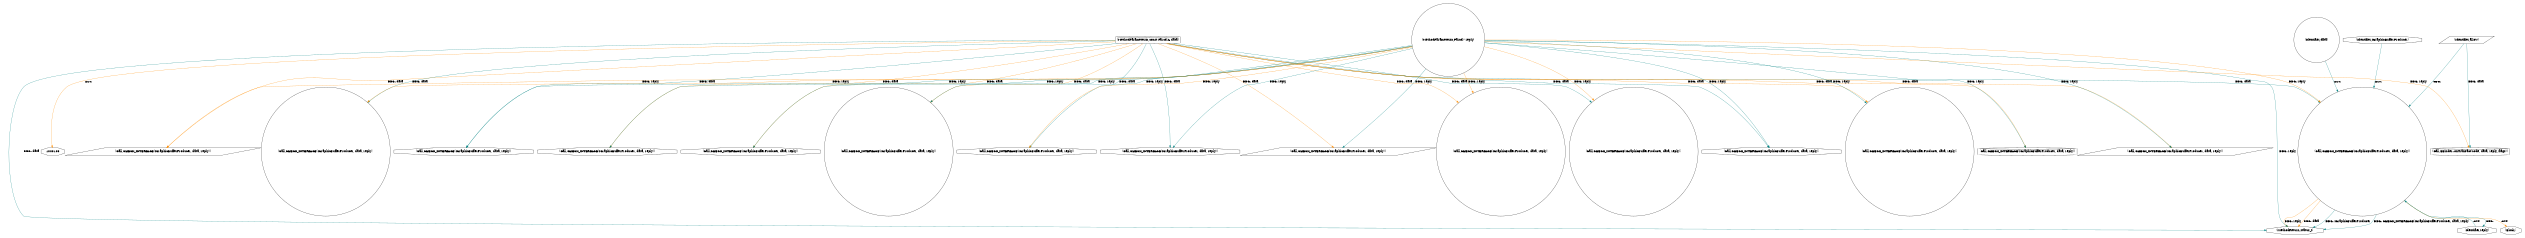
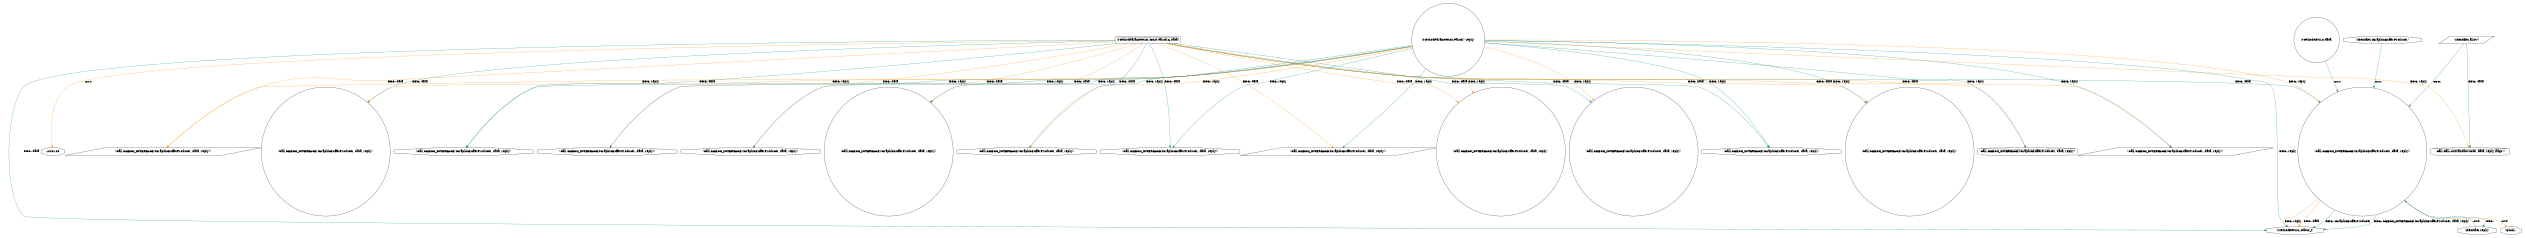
  digraph {
    node [shape=octagon]
    edge [color=teal]
    n1 [label="(Call,CHECK_INTERFACE(IGraphicBufferProducer, data, reply))" shape=circle]
    n2 [label="(MethodReturn,status_t)"]
    n3 [label="(Identifier,reply)"]
    n4 [label="(Block,)"]
    n5 [label="(MethodParameterIn,const Parcel& data)" shape=cylinder]
    n6 [label="(Call,CHECK_INTERFACE(IGraphicBufferProducer, data, reply))" shape=circle]
    n7 [label="(Call,CHECK_INTERFACE(IGraphicBufferProducer, data, reply))"]
    n8 [label="(Call,CHECK_INTERFACE(IGraphicBufferProducer, data, reply))"]
    n9 [label="(Call,CHECK_INTERFACE(IGraphicBufferProducer, data, reply))" shape=circle]
    n10 [label="(Call,CHECK_INTERFACE(IGraphicBufferProducer, data, reply))" shape=parallelogram]
    n11 [label="(Call,CHECK_INTERFACE(IGraphicBufferProducer, data, reply))" shape=parallelogram]
    n12 [label="(Call,CHECK_INTERFACE(IGraphicBufferProducer, data, reply))"]
    n13 [label="(Call,CHECK_INTERFACE(IGraphicBufferProducer, data, reply))" shape=parallelogram]
    n14 [label="(Call,CHECK_INTERFACE(IGraphicBufferProducer, data, reply))"]
    n15 [label="(Call,CHECK_INTERFACE(IGraphicBufferProducer, data, reply))" shape=cylinder]
    n16 [label="(Call,CHECK_INTERFACE(IGraphicBufferProducer, data, reply))"]
    n17 [label="(Call,CHECK_INTERFACE(IGraphicBufferProducer, data, reply))"]
    n18 [label="(Call,CHECK_INTERFACE(IGraphicBufferProducer, data, reply))" shape=circle]
    n19 [label="(Call,CHECK_INTERFACE(IGraphicBufferProducer, data, reply))" shape=circle]
    n20 [label="(Call,CHECK_INTERFACE(IGraphicBufferProducer, data, reply))" shape=circle]
    1000100
-   n22 [label="(Call,BBinder::onTransact(code, data, reply, flags))" shape=cylinder]
+   n22 [label="(Call,Call::onTransact(code, data, reply, flags))" shape=cylinder]
    n23 [label="(MethodParameterIn,Parcel* reply)" shape=circle]
    n24 [label="(Identifier,IGraphicBufferProducer)"]
    n25 [label="(Identifier,allow)" shape=parallelogram]
-   n26 [label="(Identifier,data)" shape=circle]
+   n26 [label="(MethodReturn,data)" shape=circle]
    n1 -> n2 [label="DDG: IGraphicBufferProducer"]
    n1 -> n2 [label="DDG: CHECK_INTERFACE(IGraphicBufferProducer, data, reply)"]
    n1 -> n2 [color=darkorange label="DDG: reply"]
    n1 -> n2 [color=darkorange label="DDG: data"]
    n1 -> n3 [label="CFG: "]
    n1 -> n4 [color=darkorange label="AST: "]
    n3 -> n1 [label="AST: "]
    n5 -> n1 [label="DDG: data"]
    n5 -> n2 [label="DDG: data"]
    n5 -> n6 [label="DDG: data"]
    n5 -> n7 [label="DDG: data"]
    n5 -> n8 [color=darkorange label="DDG: data"]
    n5 -> n9 [color=darkorange label="DDG: data"]
    n5 -> n10 [color=darkorange label="DDG: data"]
    n5 -> n11 [color=darkorange label="DDG: data"]
    n5 -> n12 [label="DDG: data"]
    n5 -> n13 [color=darkorange label="DDG: data"]
    n5 -> n14 [color=darkorange label="DDG: data"]
    n5 -> n15 [color=darkorange label="DDG: data"]
    n5 -> n16 [label="DDG: data"]
    n5 -> n17 [label="DDG: data"]
    n5 -> n18 [color=darkorange label="DDG: data"]
    n5 -> n19 [label="DDG: data"]
    n5 -> n20 [color=darkorange label="DDG: data"]
    n5 -> 1000100 [color=darkorange label="AST: "]
    n23 -> n1 [color=darkorange label="DDG: reply"]
    n23 -> n2 [label="DDG: reply"]
    n23 -> n6 [color=darkorange label="DDG: reply"]
    n23 -> n7 [color=darkorange label="DDG: reply"]
    n23 -> n8 [label="DDG: reply"]
    n23 -> n9 [label="DDG: reply"]
    n23 -> n10 [label="DDG: reply"]
    n23 -> n11 [label="DDG: reply"]
    n23 -> n12 [label="DDG: reply"]
    n23 -> n13 [color=darkorange label="DDG: reply"]
    n23 -> n14 [label="DDG: reply"]
    n23 -> n15 [label="DDG: reply"]
    n23 -> n16 [label="DDG: reply"]
    n23 -> n17 [label="DDG: reply"]
    n23 -> n18 [label="DDG: reply"]
    n23 -> n19 [color=darkorange label="DDG: reply"]
    n23 -> n20 [color=darkorange label="DDG: reply"]
    n23 -> n22 [color=darkorange label="DDG: reply"]
    n24 -> n1 [label="AST: "]
    n25 -> n1 [label="CFG: "]
    n25 -> n22 [label="DDG: data"]
    n26 -> n1 [label="AST: "]
  }
